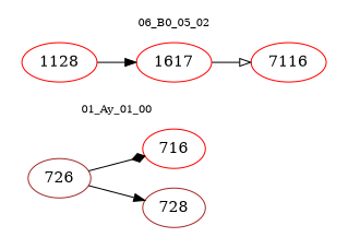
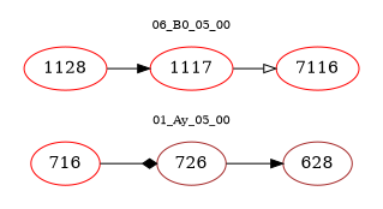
  digraph {
    rankdir=LR
    node [color=red]
    edge [arrowhead=normal color=black]
    n1 [color=brown label=726]
-   n2 [color=brown label=728]
+   n2 [color=brown label=628]
    n3 [label=716]
-   n4 [label=1617]
+   n4 [label=1117]
    n5 [label=7116]
    n6 [label=1128]
    subgraph cluster_1 {
      color=white
      fontsize=10
-     label="01_Ay_01_00"
+     label="01_Ay_05_00"
      n1
      n2
      n3
    }
    subgraph cluster_2 {
      color=white
      fontsize=10
-     label="06_B0_05_02"
+     label="06_B0_05_00"
      n4
      n5
      n6
    }
    n1 -> n2
-   n1 -> n3 [arrowhead=diamond]
+   n3 -> n1 [arrowhead=diamond]
    n4 -> n5 [arrowhead=onormal]
    n6 -> n4
  }
